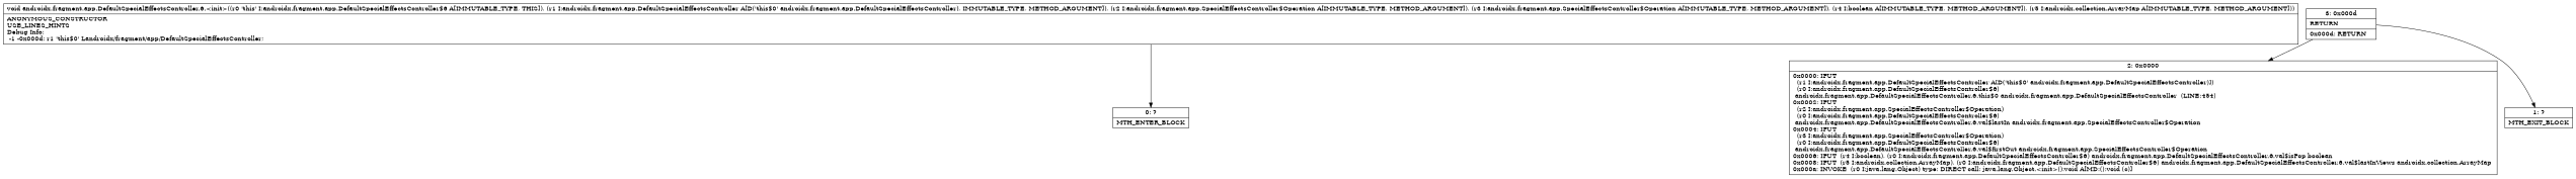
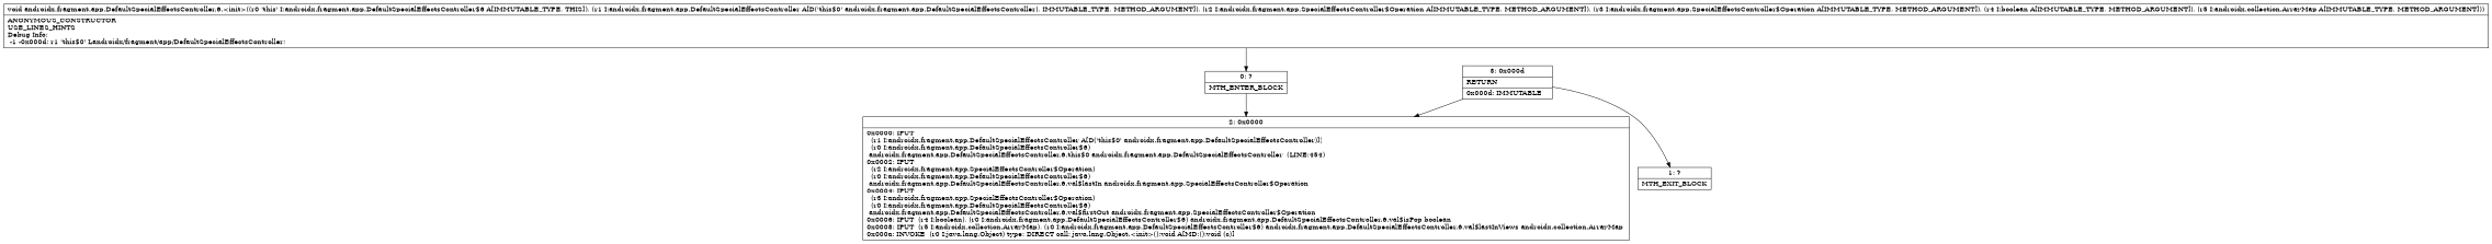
  digraph {
    node [shape=record]
    n1 [label="{0\:\ ?|MTH_ENTER_BLOCK\l}"]
    n2 [label="{2\:\ 0x0000|0x0000: IPUT  \l  (r1 I:androidx.fragment.app.DefaultSpecialEffectsController A[D('this$0' androidx.fragment.app.DefaultSpecialEffectsController)])\l  (r0 I:androidx.fragment.app.DefaultSpecialEffectsController$6)\l androidx.fragment.app.DefaultSpecialEffectsController.6.this$0 androidx.fragment.app.DefaultSpecialEffectsController  (LINE:454)\l0x0002: IPUT  \l  (r2 I:androidx.fragment.app.SpecialEffectsController$Operation)\l  (r0 I:androidx.fragment.app.DefaultSpecialEffectsController$6)\l androidx.fragment.app.DefaultSpecialEffectsController.6.val$lastIn androidx.fragment.app.SpecialEffectsController$Operation \l0x0004: IPUT  \l  (r3 I:androidx.fragment.app.SpecialEffectsController$Operation)\l  (r0 I:androidx.fragment.app.DefaultSpecialEffectsController$6)\l androidx.fragment.app.DefaultSpecialEffectsController.6.val$firstOut androidx.fragment.app.SpecialEffectsController$Operation \l0x0006: IPUT  (r4 I:boolean), (r0 I:androidx.fragment.app.DefaultSpecialEffectsController$6) androidx.fragment.app.DefaultSpecialEffectsController.6.val$isPop boolean \l0x0008: IPUT  (r5 I:androidx.collection.ArrayMap), (r0 I:androidx.fragment.app.DefaultSpecialEffectsController$6) androidx.fragment.app.DefaultSpecialEffectsController.6.val$lastInViews androidx.collection.ArrayMap \l0x000a: INVOKE  (r0 I:java.lang.Object) type: DIRECT call: java.lang.Object.\<init\>():void A[MD:():void (c)]\l}"]
-   n3 [label="{3\:\ 0x000d|RETURN\l|0x000d: RETURN   \l}"]
+   n3 [label="{3\:\ 0x000d|RETURN\l|0x000d: IMMUTABLE   \l}"]
    n4 [label="{1\:\ ?|MTH_EXIT_BLOCK\l}"]
    n5 [label="{void androidx.fragment.app.DefaultSpecialEffectsController.6.\<init\>((r0 'this' I:androidx.fragment.app.DefaultSpecialEffectsController$6 A[IMMUTABLE_TYPE, THIS]), (r1 I:androidx.fragment.app.DefaultSpecialEffectsController A[D('this$0' androidx.fragment.app.DefaultSpecialEffectsController), IMMUTABLE_TYPE, METHOD_ARGUMENT]), (r2 I:androidx.fragment.app.SpecialEffectsController$Operation A[IMMUTABLE_TYPE, METHOD_ARGUMENT]), (r3 I:androidx.fragment.app.SpecialEffectsController$Operation A[IMMUTABLE_TYPE, METHOD_ARGUMENT]), (r4 I:boolean A[IMMUTABLE_TYPE, METHOD_ARGUMENT]), (r5 I:androidx.collection.ArrayMap A[IMMUTABLE_TYPE, METHOD_ARGUMENT]))  | ANONYMOUS_CONSTRUCTOR\lUSE_LINES_HINTS\lDebug Info:\l  \-1 \-0x000d: r1 'this$0' Landroidx\/fragment\/app\/DefaultSpecialEffectsController;\l}"]
+   n1 -> n2
    n3 -> n2
    n3 -> n4
    n5 -> n1
  }
